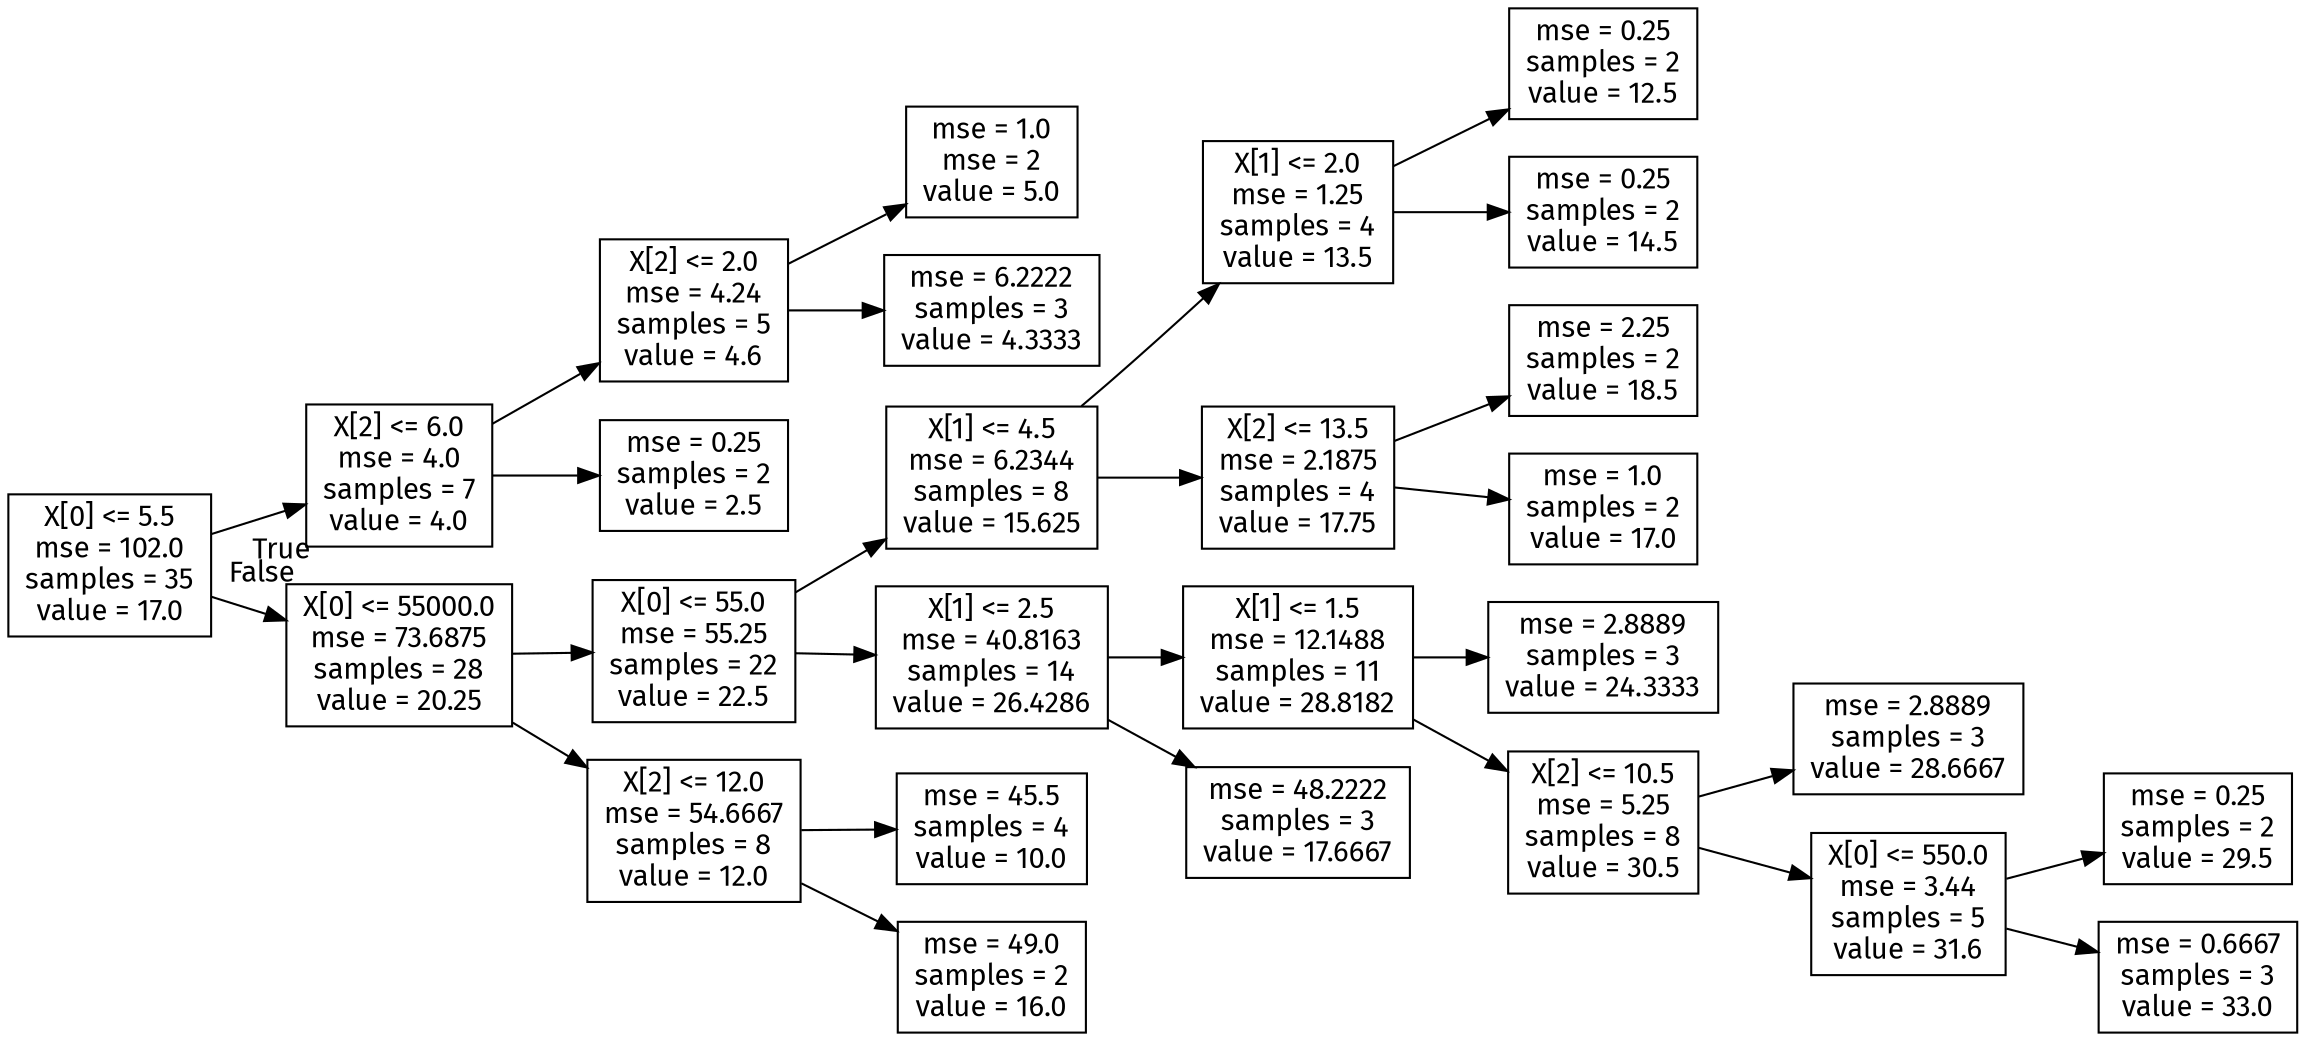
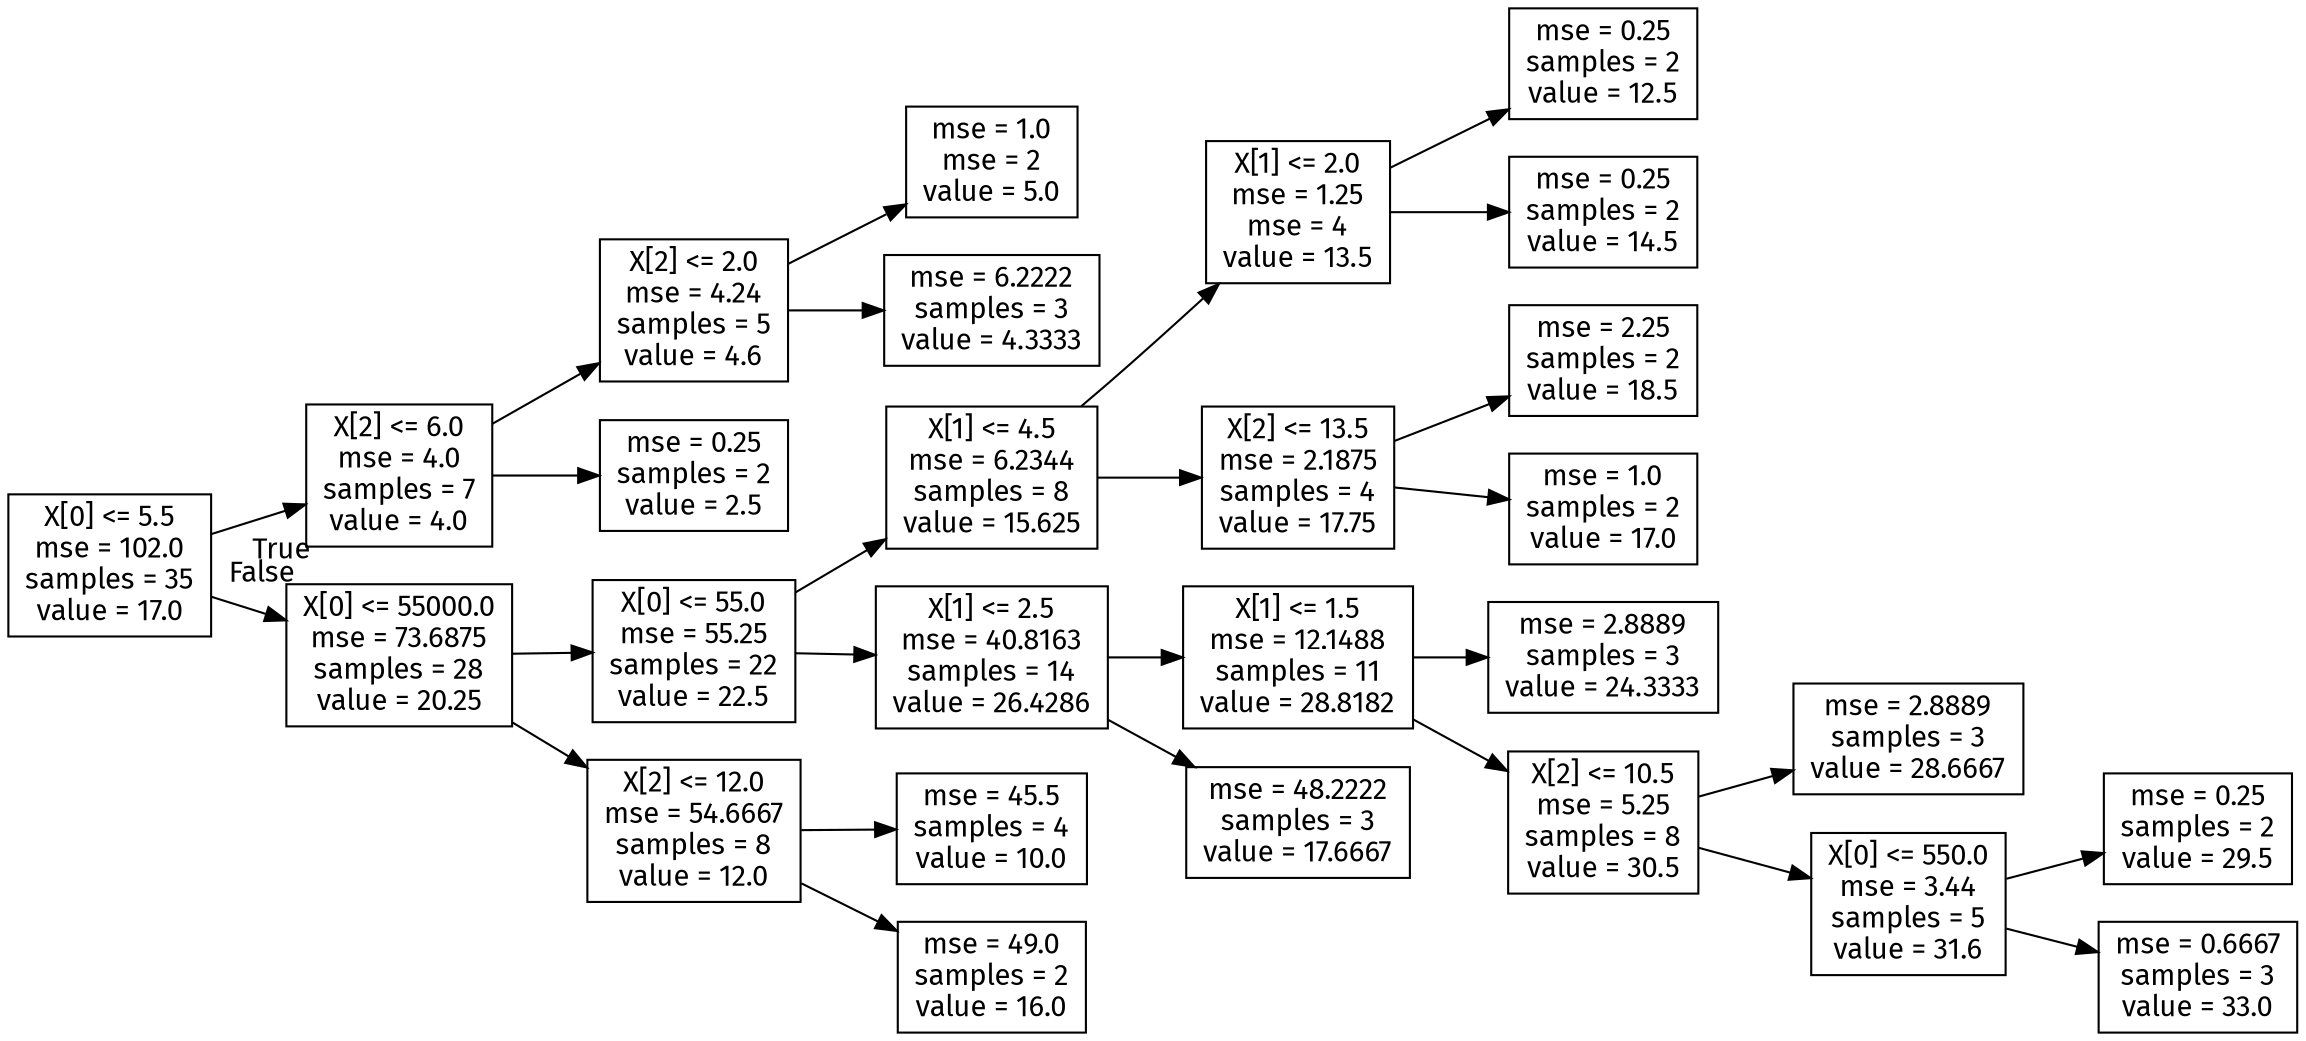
  digraph {
    fontname="Fira Sans"
    rankdir=LR
    node [fontname="Fira Sans" shape=box]
    edge [fontname="Fira Sans"]
    n1 [label="X[0] <= 5.5\nmse = 102.0\nsamples = 35\nvalue = 17.0"]
    n2 [label="X[2] <= 6.0\nmse = 4.0\nsamples = 7\nvalue = 4.0"]
    n3 [label="X[0] <= 55000.0\nmse = 73.6875\nsamples = 28\nvalue = 20.25"]
    n4 [label="X[2] <= 2.0\nmse = 4.24\nsamples = 5\nvalue = 4.6"]
    n5 [label="mse = 0.25\nsamples = 2\nvalue = 2.5"]
    n6 [label="X[0] <= 55.0\nmse = 55.25\nsamples = 22\nvalue = 22.5"]
    n7 [label="X[2] <= 12.0\nmse = 54.6667\nsamples = 8\nvalue = 12.0"]
    n8 [label="mse = 1.0\nmse = 2\nvalue = 5.0"]
    n9 [label="mse = 6.2222\nsamples = 3\nvalue = 4.3333"]
    n10 [label="X[1] <= 4.5\nmse = 6.2344\nsamples = 8\nvalue = 15.625"]
    n11 [label="X[1] <= 2.5\nmse = 40.8163\nsamples = 14\nvalue = 26.4286"]
    n12 [label="mse = 45.5\nsamples = 4\nvalue = 10.0"]
    n13 [label="mse = 49.0\nsamples = 2\nvalue = 16.0"]
-   n14 [label="X[1] <= 2.0\nmse = 1.25\nsamples = 4\nvalue = 13.5"]
+   n14 [label="X[1] <= 2.0\nmse = 1.25\nmse = 4\nvalue = 13.5"]
    n15 [label="X[2] <= 13.5\nmse = 2.1875\nsamples = 4\nvalue = 17.75"]
    n16 [label="X[1] <= 1.5\nmse = 12.1488\nsamples = 11\nvalue = 28.8182"]
    n17 [label="mse = 48.2222\nsamples = 3\nvalue = 17.6667"]
    n18 [label="mse = 0.25\nsamples = 2\nvalue = 12.5"]
    n19 [label="mse = 0.25\nsamples = 2\nvalue = 14.5"]
    n20 [label="mse = 2.25\nsamples = 2\nvalue = 18.5"]
    n21 [label="mse = 1.0\nsamples = 2\nvalue = 17.0"]
    n22 [label="mse = 2.8889\nsamples = 3\nvalue = 24.3333"]
    n23 [label="X[2] <= 10.5\nmse = 5.25\nsamples = 8\nvalue = 30.5"]
    n24 [label="mse = 2.8889\nsamples = 3\nvalue = 28.6667"]
    n25 [label="X[0] <= 550.0\nmse = 3.44\nsamples = 5\nvalue = 31.6"]
    n26 [label="mse = 0.25\nsamples = 2\nvalue = 29.5"]
    n27 [label="mse = 0.6667\nsamples = 3\nvalue = 33.0"]
    n1 -> n2 [headlabel=True labelangle=45 labeldistance=2.5]
    n1 -> n3 [headlabel=False labelangle=-45 labeldistance=2.5]
    n2 -> n4
    n2 -> n5
    n3 -> n6
    n3 -> n7
    n4 -> n8
    n4 -> n9
    n6 -> n10
    n6 -> n11
    n7 -> n12
    n7 -> n13
    n10 -> n14
    n10 -> n15
    n11 -> n16
    n11 -> n17
    n14 -> n18
    n14 -> n19
    n15 -> n20
    n15 -> n21
    n16 -> n22
    n16 -> n23
    n23 -> n24
    n23 -> n25
    n25 -> n26
    n25 -> n27
  }
